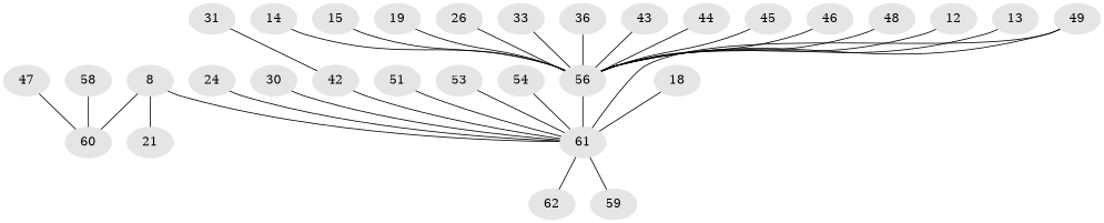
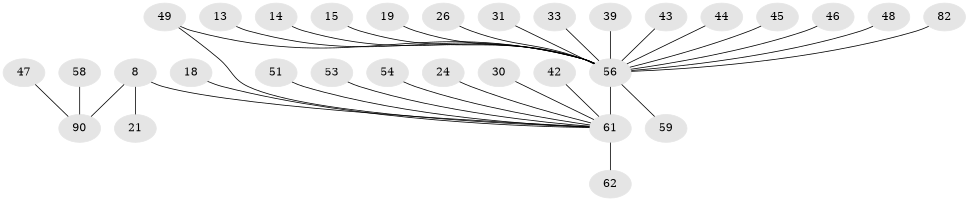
  graph {
    node [color=gray90 style=filled]
    8 [super="+4"]
    21
-   60 [super="+11+50+2"]
+   60 [super="+11+50+2" label=90]
    61 [super="+55+57+16"]
    62 [super="+41"]
    56 [super="+18+7+23+25+52+10+36+38"]
    59
-   12
+   12 [label=82]
    13
    14
    15
    n12 [label=18]
    19
    24
    26
    30
    31
    33
-   39 [super="+37+28+35" label=36]
+   39 [super="+37+28+35"]
    42
    43
    44
    45
    46
    47
    48
    49
    51
    53
    54
    58
    8 -- 21
    8 -- 60
    8 -- 61 [weight=2]
    61 -- 62
    56 -- 61 [weight=13]
-   61 -- 59
+   56 -- 59
    12 -- 56
    13 -- 56
    14 -- 56
    15 -- 56
    n12 -- 61
    19 -- 56
    24 -- 61
    26 -- 56
    30 -- 61
-   31 -- 42
+   31 -- 56
    33 -- 56
    39 -- 56 [weight=8]
    42 -- 61
    43 -- 56
    44 -- 56
    45 -- 56
    46 -- 56 [weight=2]
    47 -- 60
    48 -- 56
    49 -- 61 [weight=2]
    49 -- 56 [weight=2]
    51 -- 61
    53 -- 61
    54 -- 61
    58 -- 60
  }
